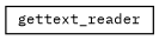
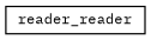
  digraph {
    rankdir=LR
    fontname="IBM Plex Mono"
-   n1 [color=black fillcolor=white fontname="IBM Plex Mono" fontsize=10 height=0.2 label=gettext_reader shape=record style=filled width=0.4]
+   n1 [color=black fillcolor=white fontname="IBM Plex Mono" fontsize=10 height=0.2 label=reader_reader shape=record style=filled width=0.4]
  }
